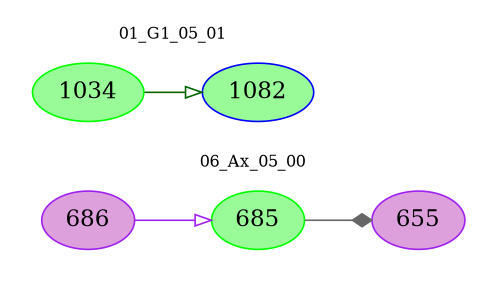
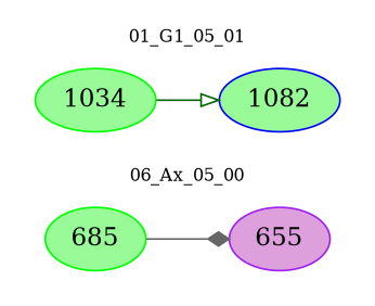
  digraph {
    rankdir=LR
    node [color=purple fillcolor=palegreen style=filled]
    edge [arrowhead=onormal]
-   n1 [fillcolor=plum label=686]
    n2 [color=green label=685]
    n3 [fillcolor=plum label=655]
    n4 [color=green label=1034]
    n5 [color=blue label=1082]
    subgraph cluster_1 {
      color=white
      fontsize=10
      label="06_Ax_05_00"
-     n1
      n2
      n3
    }
    subgraph cluster_2 {
      color=white
      fontsize=10
      label="01_G1_05_01"
      n4
      n5
    }
-   n1 -> n2 [color=purple]
    n2 -> n3 [arrowhead=diamond color=gray40]
    n4 -> n5 [color=darkgreen]
  }
